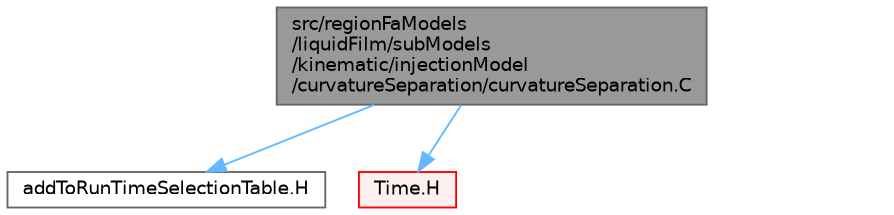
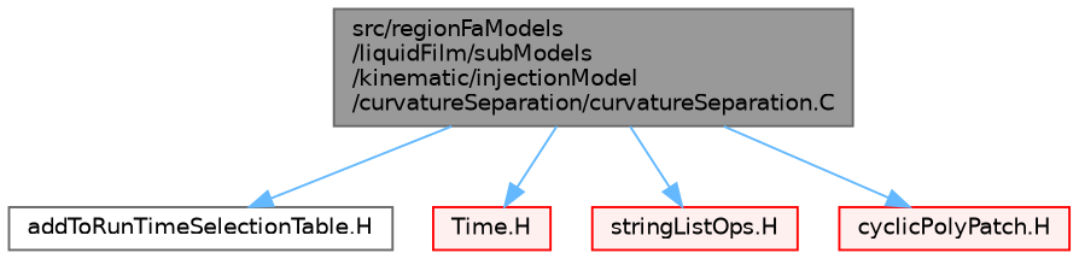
  digraph {
    node [color=red fillcolor="#FFF0F0" fontname=Helvetica fontsize=10 shape=box style=filled]
    edge [color=steelblue1 fontname=Helvetica fontsize=10 labelfontname=Helvetica labelfontsize=10 style=solid]
    n1 [color=gray40 fillcolor=grey60 fontcolor=black height=0.2 label="src/regionFaModels\l/liquidFilm/subModels\l/kinematic/injectionModel\l/curvatureSeparation/curvatureSeparation.C" width=0.4]
    n2 [color=grey40 fillcolor=white height=0.2 label="addToRunTimeSelectionTable.H" width=0.4]
    n3 [height=0.2 label="Time.H" width=0.4]
+   n4 [height=0.2 label="stringListOps.H" width=0.4]
+   n5 [height=0.2 label="cyclicPolyPatch.H" width=0.4]
    n1 -> n2
    n1 -> n3
+   n1 -> n4
+   n1 -> n5
  }
